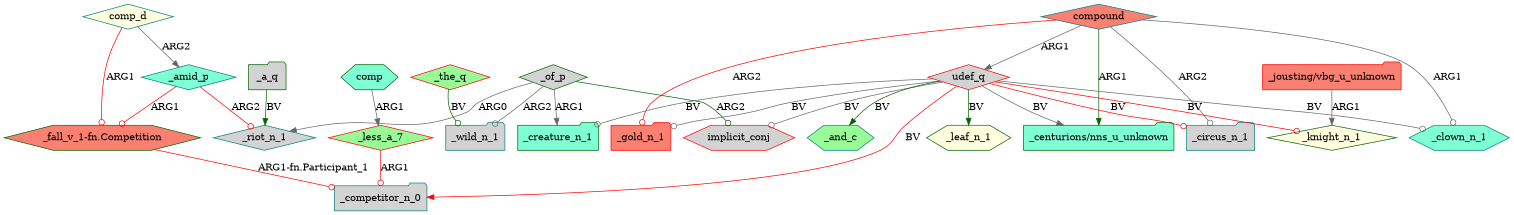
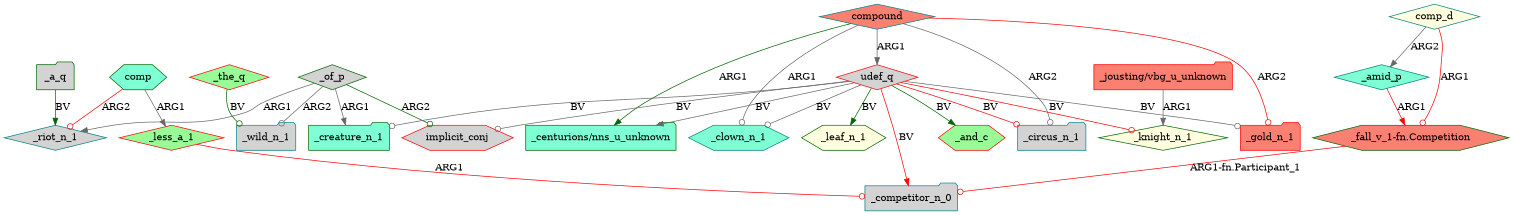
  digraph {
    node [color=teal fillcolor=lightgrey shape=diamond style=filled]
    edge [arrowhead=odot color=gray40]
    _of_p [color=darkgreen]
    _riot_n_1
    _creature_n_1 [color=darkgreen fillcolor=aquamarine shape=folder]
    implicit_conj [color=red shape=hexagon]
    _wild_n_1 [shape=folder]
    compound [fillcolor=salmon]
    _gold_n_1 [color=red fillcolor=salmon shape=folder]
    _circus_n_1 [shape=folder]
    "_centurions/nns_u_unknown" [color=darkgreen fillcolor=aquamarine shape=folder]
    _clown_n_1 [fillcolor=aquamarine shape=hexagon]
    udef_q [color=red]
    _leaf_n_1 [color=darkgreen fillcolor=lightyellow shape=hexagon]
    n13 [fillcolor=lightyellow label=comp_d]
    _amid_p [fillcolor=aquamarine]
    "_fall_v_1-fn.Competition" [color=darkgreen fillcolor=salmon shape=hexagon]
    n16 [label=_competitor_n_0 shape=folder]
    _knight_n_1 [color=darkgreen fillcolor=lightyellow]
-   _and_c [fillcolor=palegreen shape=hexagon]
+   _and_c [color=red fillcolor=palegreen shape=hexagon]
    "_jousting/vbg_u_unknown" [color=red fillcolor=salmon shape=folder]
    _the_q [color=red fillcolor=palegreen]
    _a_q [color=darkgreen shape=folder]
    comp [color=darkgreen fillcolor=aquamarine shape=hexagon]
-   _less_a_1 [color=red fillcolor=palegreen label=_less_a_7]
-   _of_p -> _riot_n_1 [arrowhead=normal label=ARG0]
+   _less_a_1 [color=red fillcolor=palegreen]
+   _of_p -> _riot_n_1 [arrowhead=normal label=ARG1]
    _of_p -> _creature_n_1 [arrowhead=normal label=ARG1]
    _of_p -> implicit_conj [color=darkgreen label=ARG2]
    _of_p -> _wild_n_1 [label=ARG2]
    compound -> _gold_n_1 [color=red label=ARG2]
    compound -> _circus_n_1 [label=ARG2]
    compound -> "_centurions/nns_u_unknown" [arrowhead=normal color=darkgreen label=ARG1]
    compound -> _clown_n_1 [label=ARG1]
    compound -> udef_q [arrowhead=normal label=ARG1]
    udef_q -> _creature_n_1 [label=BV]
    udef_q -> implicit_conj [label=BV]
    udef_q -> _gold_n_1 [label=BV]
    udef_q -> _circus_n_1 [color=red label=BV]
    udef_q -> "_centurions/nns_u_unknown" [arrowhead=normal label=BV]
    udef_q -> _clown_n_1 [label=BV]
    udef_q -> _leaf_n_1 [arrowhead=normal color=darkgreen label=BV]
    udef_q -> n16 [arrowhead=normal color=red label=BV]
    udef_q -> _knight_n_1 [color=red label=BV]
    udef_q -> _and_c [arrowhead=normal color=darkgreen label=BV]
    n13 -> _amid_p [arrowhead=normal label=ARG2]
    n13 -> "_fall_v_1-fn.Competition" [color=red label=ARG1]
-   _amid_p -> _riot_n_1 [color=red label=ARG2]
-   _amid_p -> "_fall_v_1-fn.Competition" [color=red label=ARG1]
+   comp -> _riot_n_1 [color=red label=ARG2]
+   _amid_p -> "_fall_v_1-fn.Competition" [arrowhead=normal color=red label=ARG1]
    "_fall_v_1-fn.Competition" -> n16 [color=red label="ARG1-fn.Participant_1"]
    "_jousting/vbg_u_unknown" -> _knight_n_1 [arrowhead=normal label=ARG1]
    _the_q -> _wild_n_1 [color=darkgreen label=BV]
    _a_q -> _riot_n_1 [arrowhead=normal color=darkgreen label=BV]
    comp -> _less_a_1 [arrowhead=normal label=ARG1]
    _less_a_1 -> n16 [color=red label=ARG1]
  }
